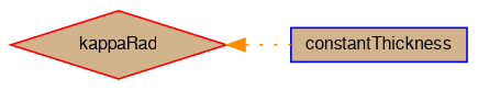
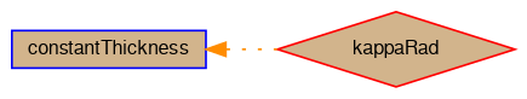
  digraph {
    rankdir=LR
    node [fillcolor=tan fontname=FreeSans fontsize=10 style=filled]
    n1 [color=red fontcolor=black height=0.2 label=kappaRad shape=diamond width=0.4]
    n2 [color=blue height=0.2 label=constantThickness shape=box width=0.4]
-   n1 -> n2 [color=darkorange dir=back fontname=FreeSans fontsize=10 labelfontname=FreeSans labelfontsize=10 style=dotted]
+   n2 -> n1 [color=darkorange dir=back fontname=FreeSans fontsize=10 labelfontname=FreeSans labelfontsize=10 style=dotted]
  }
